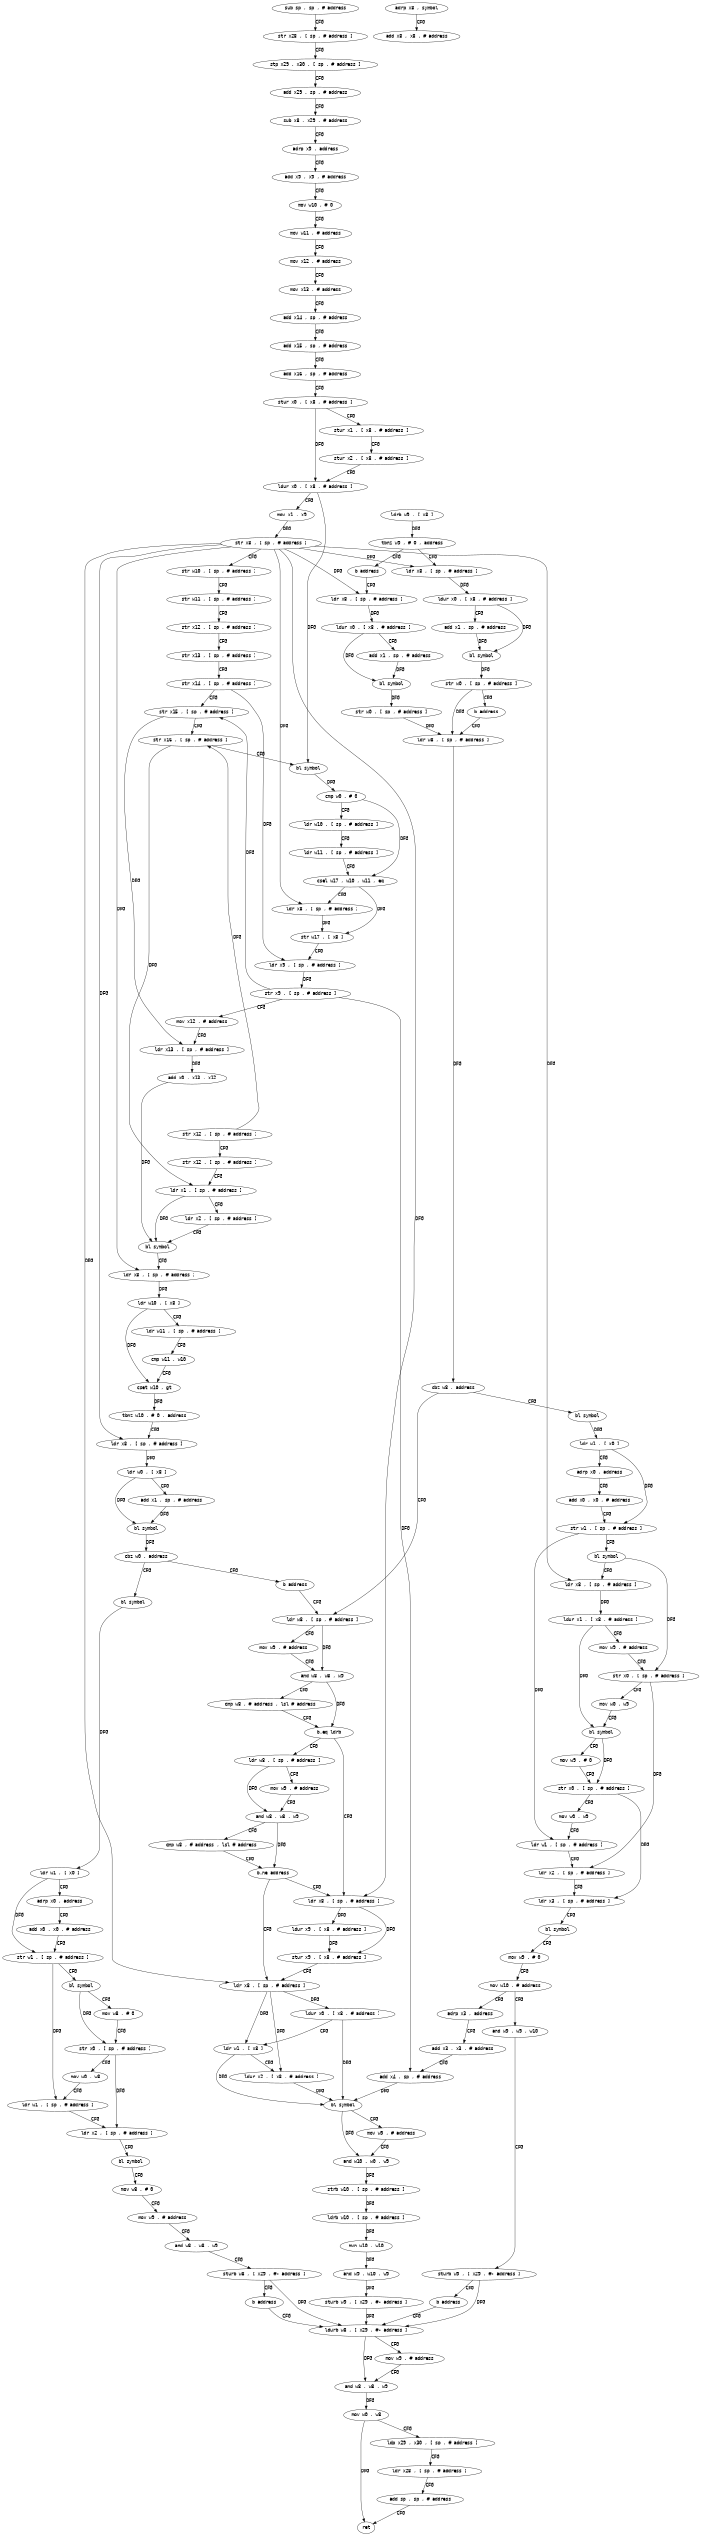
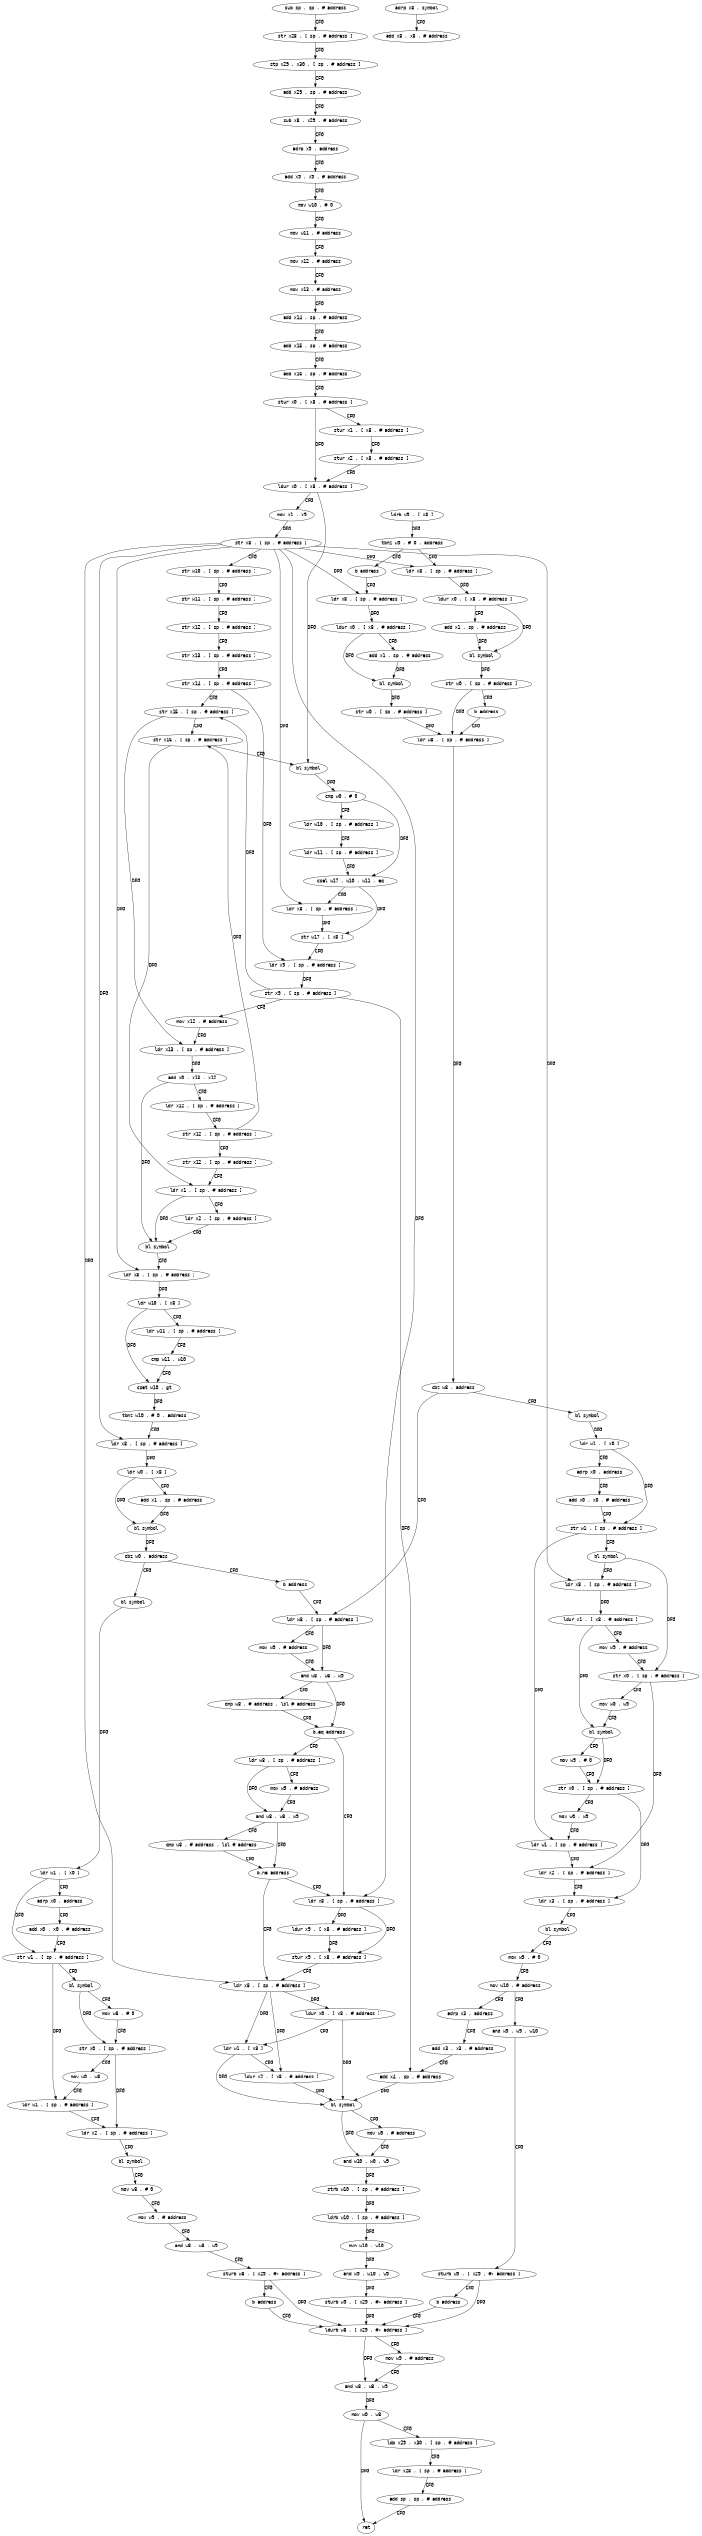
  digraph {
    fontname="DejaVu Sans Mono"
    node [fontname="DejaVu Sans Mono"]
    edge [fontname="DejaVu Sans Mono"]
    n1 [label="sub sp , sp , # address"]
    n2 [label="str x28 , [ sp , # address ]"]
    n3 [label="stp x29 , x30 , [ sp , # address ]"]
    n4 [label="add x29 , sp , # address"]
    n5 [label="sub x8 , x29 , # address"]
    n6 [label="adrp x9 , address"]
    n7 [label="add x9 , x9 , # address"]
    n8 [label="mov w10 , # 0"]
    n9 [label="mov w11 , # address"]
    n10 [label="mov x12 , # address"]
    n11 [label="mov x13 , # address"]
    n12 [label="add x14 , sp , # address"]
    n13 [label="add x15 , sp , # address"]
    n14 [label="add x16 , sp , # address"]
    n15 [label="stur x0 , [ x8 , # address ]"]
    n16 [label="stur x1 , [ x8 , # address ]"]
    n17 [label="ldur x0 , [ x8 , # address ]"]
    n18 [label="stur x2 , [ x8 , # address ]"]
    n19 [label="mov x1 , x9"]
    n20 [label="bl symbol"]
    n21 [label="str x8 , [ sp , # address ]"]
    n22 [label="cmp w0 , # 0"]
    n23 [label="str w10 , [ sp , # address ]"]
    n24 [label="ldr x8 , [ sp , # address ]"]
    n25 [label="ldr x8 , [ sp , # address ]"]
    n26 [label="ldr x8 , [ sp , # address ]"]
    n27 [label="ldr x8 , [ sp , # address ]"]
    n28 [label="ldr x8 , [ sp , # address ]"]
    n29 [label="ldr x8 , [ sp , # address ]"]
    n30 [label="ldr x8 , [ sp , # address ]"]
    n31 [label="ldr x8 , [ sp , # address ]"]
    n32 [label="str w11 , [ sp , # address ]"]
    n33 [label="str w17 , [ x8 ]"]
    n34 [label="ldr w10 , [ x8 ]"]
    n35 [label="ldr w0 , [ x8 ]"]
    n36 [label="ldur x0 , [ x8 , # address ]"]
    n37 [label="ldur x0 , [ x8 , # address ]"]
    n38 [label="ldur x9 , [ x8 , # address ]"]
    n39 [label="stur x9 , [ x8 , # address ]"]
    n40 [label="ldur x1 , [ x8 , # address ]"]
    n41 [label="ldur x0 , [ x8 , # address ]"]
    n42 [label="ldr w1 , [ x8 ]"]
    n43 [label="ldur x2 , [ x8 , # address ]"]
    n44 [label="str x12 , [ sp , # address ]"]
    n45 [label="str x13 , [ sp , # address ]"]
    n46 [label="str x14 , [ sp , # address ]"]
    n47 [label="str x15 , [ sp , # address ]"]
    n48 [label="ldr x9 , [ sp , # address ]"]
    n49 [label="str x16 , [ sp , # address ]"]
    n50 [label="ldr x13 , [ sp , # address ]"]
    n51 [label="str x9 , [ sp , # address ]"]
    n52 [label="ldr x1 , [ sp , # address ]"]
    n53 [label="add x0 , x13 , x12"]
    n54 [label="bl symbol"]
    n55 [label="ldr x2 , [ sp , # address ]"]
    n56 [label="ldr w10 , [ sp , # address ]"]
    n57 [label="csel w17 , w10 , w11 , eq"]
    n58 [label="ldr w11 , [ sp , # address ]"]
    n59 [label="mov x12 , # address"]
    n60 [label="add x4 , sp , # address"]
    n61 [label="bl symbol"]
+   n62 [label="ldr x12 , [ sp , # address ]"]
    n63 [label="str x12 , [ sp , # address ]"]
    n64 [label="str x12 , [ sp , # address ]"]
    n65 [label="ldr w11 , [ sp , # address ]"]
    n66 [label="cset w10 , gt"]
    n67 [label="cmp w11 , w10"]
    n68 [label="tbnz w10 , # 0 , address"]
    n69 [label="adrp x8 , symbol"]
    n70 [label="add x8 , x8 , # address"]
    n71 [label="add x1 , sp , # address"]
    n72 [label="bl symbol"]
    n73 [label="ldrb w9 , [ x8 ]"]
    n74 [label="tbnz w9 , # 0 , address"]
    n75 [label="b address"]
    n76 [label="add x1 , sp , # address"]
    n77 [label="bl symbol"]
    n78 [label="cbz w0 , address"]
    n79 [label="b address"]
    n80 [label="bl symbol"]
    n81 [label="ldr w8 , [ sp , # address ]"]
    n82 [label="ldr w1 , [ x0 ]"]
    n83 [label="mov w9 , # address"]
    n84 [label="and w8 , w8 , w9"]
    n85 [label="adrp x0 , address"]
    n86 [label="str w1 , [ sp , # address ]"]
    n87 [label="str w0 , [ sp , # address ]"]
    n88 [label="b address"]
    n89 [label="ldr w8 , [ sp , # address ]"]
    n90 [label="cbz w8 , address"]
    n91 [label="bl symbol"]
    n92 [label="add x1 , sp , # address"]
    n93 [label="bl symbol"]
    n94 [label="cmp w8 , # address , lsl # address"]
-   n95 [label="b.eq ldrb"]
+   n95 [label="b.eq address"]
    n96 [label="add x0 , x0 , # address"]
    n97 [label="bl symbol"]
    n98 [label="ldr w1 , [ sp , # address ]"]
    n99 [label="mov w8 , # 0"]
    n100 [label="str x0 , [ sp , # address ]"]
    n101 [label="ldr x2 , [ sp , # address ]"]
    n102 [label="mov w0 , w8"]
    n103 [label="bl symbol"]
    n104 [label="mov w8 , # 0"]
    n105 [label="mov w9 , # address"]
    n106 [label="and w8 , w8 , w9"]
    n107 [label="sturb w8 , [ x29 , #- address ]"]
    n108 [label="b address"]
    n109 [label="ldurb w8 , [ x29 , #- address ]"]
    n110 [label="mov w9 , # address"]
    n111 [label="and w8 , w8 , w9"]
    n112 [label="mov w0 , w8"]
    n113 [label="ldr w1 , [ x0 ]"]
    n114 [label="adrp x0 , address"]
    n115 [label="str w1 , [ sp , # address ]"]
    n116 [label="str w0 , [ sp , # address ]"]
    n117 [label="ldr w8 , [ sp , # address ]"]
    n118 [label="mov w9 , # address"]
    n119 [label="and w8 , w8 , w9"]
    n120 [label="cmp w8 , # address , lsl # address"]
    n121 [label="b.ne address"]
    n122 [label="ldp x29 , x30 , [ sp , # address ]"]
    n123 [label=ret]
    n124 [label="ldr x28 , [ sp , # address ]"]
    n125 [label="add sp , sp , # address"]
    n126 [label="add x0 , x0 , # address"]
    n127 [label="bl symbol"]
    n128 [label="ldr w1 , [ sp , # address ]"]
    n129 [label="str x0 , [ sp , # address ]"]
    n130 [label="ldr x2 , [ sp , # address ]"]
    n131 [label="mov w0 , w9"]
    n132 [label="mov w9 , # address"]
    n133 [label="bl symbol"]
    n134 [label="mov w9 , # 0"]
    n135 [label="str x0 , [ sp , # address ]"]
    n136 [label="ldr x3 , [ sp , # address ]"]
    n137 [label="mov w0 , w9"]
    n138 [label="bl symbol"]
    n139 [label="mov w9 , # 0"]
    n140 [label="mov w10 , # address"]
    n141 [label="and w9 , w9 , w10"]
    n142 [label="adrp x3 , address"]
    n143 [label="sturb w9 , [ x29 , #- address ]"]
    n144 [label="b address"]
    n145 [label="mov w9 , # address"]
    n146 [label="and w10 , w0 , w9"]
    n147 [label="add x3 , x3 , # address"]
    n148 [label="strb w10 , [ sp , # address ]"]
    n149 [label="ldrb w10 , [ sp , # address ]"]
    n150 [label="mvn w10 , w10"]
    n151 [label="and w9 , w10 , w9"]
    n152 [label="sturb w9 , [ x29 , #- address ]"]
    n1 -> n2 [label=CFG]
    n2 -> n3 [label=CFG]
    n3 -> n4 [label=CFG]
    n4 -> n5 [label=CFG]
    n5 -> n6 [label=CFG]
    n6 -> n7 [label=CFG]
    n7 -> n8 [label=CFG]
    n8 -> n9 [label=CFG]
    n9 -> n10 [label=CFG]
    n10 -> n11 [label=CFG]
    n11 -> n12 [label=CFG]
    n12 -> n13 [label=CFG]
    n13 -> n14 [label=CFG]
    n14 -> n15 [label=CFG]
    n15 -> n16 [label=CFG]
    n15 -> n17 [label=DFG]
    n16 -> n18 [label=CFG]
    n17 -> n19 [label=CFG]
    n17 -> n20 [label=DFG]
    n18 -> n17 [label=CFG]
    n19 -> n21 [label=DFG]
    n20 -> n22 [label=DFG]
    n21 -> n23 [label=CFG]
    n21 -> n24 [label=DFG]
    n21 -> n25 [label=DFG]
    n21 -> n26 [label=DFG]
    n21 -> n27 [label=DFG]
    n21 -> n28 [label=DFG]
    n21 -> n29 [label=DFG]
    n21 -> n30 [label=DFG]
    n21 -> n31 [label=DFG]
    n22 -> n56 [label=CFG]
    n22 -> n57 [label=DFG]
    n23 -> n32 [label=CFG]
    n24 -> n33 [label=DFG]
    n25 -> n34 [label=DFG]
    n26 -> n35 [label=DFG]
    n27 -> n36 [label=DFG]
    n28 -> n37 [label=DFG]
    n29 -> n38 [label=DFG]
    n29 -> n39 [label=DFG]
    n30 -> n40 [label=DFG]
    n31 -> n41 [label=DFG]
    n31 -> n42 [label=DFG]
    n31 -> n43 [label=DFG]
    n32 -> n44 [label=CFG]
    n33 -> n48 [label=CFG]
    n34 -> n65 [label=CFG]
    n34 -> n66 [label=DFG]
    n35 -> n71 [label=CFG]
    n35 -> n72 [label=DFG]
    n36 -> n76 [label=CFG]
    n36 -> n77 [label=DFG]
    n37 -> n92 [label=CFG]
    n37 -> n93 [label=DFG]
    n38 -> n39 [label=DFG]
    n39 -> n31 [label=CFG]
    n40 -> n132 [label=CFG]
    n40 -> n133 [label=DFG]
    n41 -> n42 [label=CFG]
    n41 -> n61 [label=DFG]
    n42 -> n43 [label=CFG]
    n42 -> n61 [label=DFG]
    n43 -> n61 [label=DFG]
    n44 -> n45 [label=CFG]
    n45 -> n46 [label=CFG]
    n46 -> n47 [label=CFG]
    n46 -> n48 [label=DFG]
    n47 -> n49 [label=CFG]
    n47 -> n50 [label=DFG]
    n48 -> n51 [label=DFG]
    n49 -> n20 [label=CFG]
    n49 -> n52 [label=DFG]
    n50 -> n53 [label=DFG]
    n51 -> n47 [label=DFG]
    n51 -> n59 [label=CFG]
    n51 -> n60 [label=DFG]
    n52 -> n54 [label=DFG]
    n52 -> n55 [label=CFG]
    n53 -> n54 [label=DFG]
+   n53 -> n62 [label=CFG]
    n54 -> n25 [label=CFG]
    n55 -> n54 [label=CFG]
    n56 -> n58 [label=CFG]
    n57 -> n24 [label=CFG]
    n57 -> n33 [label=DFG]
    n58 -> n57 [label=CFG]
    n59 -> n50 [label=CFG]
    n60 -> n61 [label=DFG]
    n61 -> n145 [label=CFG]
    n61 -> n146 [label=DFG]
+   n62 -> n63 [label=CFG]
    n63 -> n49 [label=DFG]
    n63 -> n64 [label=CFG]
    n64 -> n52 [label=CFG]
    n65 -> n67 [label=CFG]
    n66 -> n68 [label=DFG]
    n67 -> n66 [label=CFG]
    n68 -> n26 [label=CFG]
    n69 -> n70 [label=CFG]
    n71 -> n72 [label=DFG]
    n72 -> n78 [label=DFG]
    n73 -> n74 [label=DFG]
    n74 -> n27 [label=CFG]
    n74 -> n75 [label=CFG]
    n75 -> n28 [label=CFG]
    n76 -> n77 [label=DFG]
    n77 -> n87 [label=DFG]
    n78 -> n79 [label=CFG]
    n78 -> n80 [label=CFG]
    n79 -> n81 [label=CFG]
    n80 -> n82 [label=DFG]
    n81 -> n83 [label=CFG]
    n81 -> n84 [label=DFG]
    n82 -> n85 [label=CFG]
    n82 -> n86 [label=DFG]
    n83 -> n84 [label=CFG]
    n84 -> n94 [label=CFG]
    n84 -> n95 [label=DFG]
    n85 -> n96 [label=CFG]
    n86 -> n97 [label=CFG]
    n86 -> n98 [label=DFG]
    n87 -> n88 [label=CFG]
    n87 -> n89 [label=DFG]
    n88 -> n89 [label=CFG]
    n89 -> n90 [label=DFG]
    n90 -> n81 [label=CFG]
    n90 -> n91 [label=CFG]
    n91 -> n113 [label=DFG]
    n92 -> n93 [label=DFG]
    n93 -> n116 [label=DFG]
    n94 -> n95 [label=CFG]
    n95 -> n29 [label=CFG]
    n95 -> n117 [label=CFG]
    n96 -> n86 [label=CFG]
    n97 -> n99 [label=CFG]
    n97 -> n100 [label=DFG]
    n98 -> n101 [label=CFG]
    n99 -> n100 [label=CFG]
    n100 -> n101 [label=DFG]
    n100 -> n102 [label=CFG]
    n101 -> n103 [label=CFG]
    n102 -> n98 [label=CFG]
    n103 -> n104 [label=CFG]
    n104 -> n105 [label=CFG]
    n105 -> n106 [label=CFG]
    n106 -> n107 [label=CFG]
    n107 -> n108 [label=CFG]
    n107 -> n109 [label=DFG]
    n108 -> n109 [label=CFG]
    n109 -> n110 [label=CFG]
    n109 -> n111 [label=DFG]
    n110 -> n111 [label=CFG]
    n111 -> n112 [label=DFG]
    n112 -> n122 [label=CFG]
    n112 -> n123 [label=DFG]
    n113 -> n114 [label=CFG]
    n113 -> n115 [label=DFG]
    n114 -> n126 [label=CFG]
    n115 -> n127 [label=CFG]
    n115 -> n128 [label=DFG]
    n116 -> n89 [label=DFG]
    n117 -> n118 [label=CFG]
    n117 -> n119 [label=DFG]
    n118 -> n119 [label=CFG]
    n119 -> n120 [label=CFG]
    n119 -> n121 [label=DFG]
    n120 -> n121 [label=CFG]
    n121 -> n29 [label=CFG]
    n121 -> n31 [label=CFG]
    n122 -> n124 [label=CFG]
    n124 -> n125 [label=CFG]
    n125 -> n123 [label=CFG]
    n126 -> n115 [label=CFG]
    n127 -> n30 [label=CFG]
    n127 -> n129 [label=DFG]
    n128 -> n130 [label=CFG]
    n129 -> n130 [label=DFG]
    n129 -> n131 [label=CFG]
    n130 -> n136 [label=CFG]
    n131 -> n133 [label=CFG]
    n132 -> n129 [label=CFG]
    n133 -> n134 [label=CFG]
    n133 -> n135 [label=DFG]
    n134 -> n135 [label=CFG]
    n135 -> n136 [label=DFG]
    n135 -> n137 [label=CFG]
    n136 -> n138 [label=CFG]
    n137 -> n128 [label=CFG]
    n138 -> n139 [label=CFG]
    n139 -> n140 [label=CFG]
    n140 -> n141 [label=CFG]
    n140 -> n142 [label=CFG]
    n141 -> n143 [label=CFG]
    n142 -> n147 [label=CFG]
    n143 -> n109 [label=DFG]
    n143 -> n144 [label=CFG]
    n144 -> n109 [label=CFG]
    n145 -> n146 [label=CFG]
    n146 -> n148 [label=DFG]
    n147 -> n60 [label=CFG]
    n148 -> n149 [label=DFG]
    n149 -> n150 [label=DFG]
    n150 -> n151 [label=DFG]
    n151 -> n152 [label=DFG]
    n152 -> n109 [label=DFG]
  }
